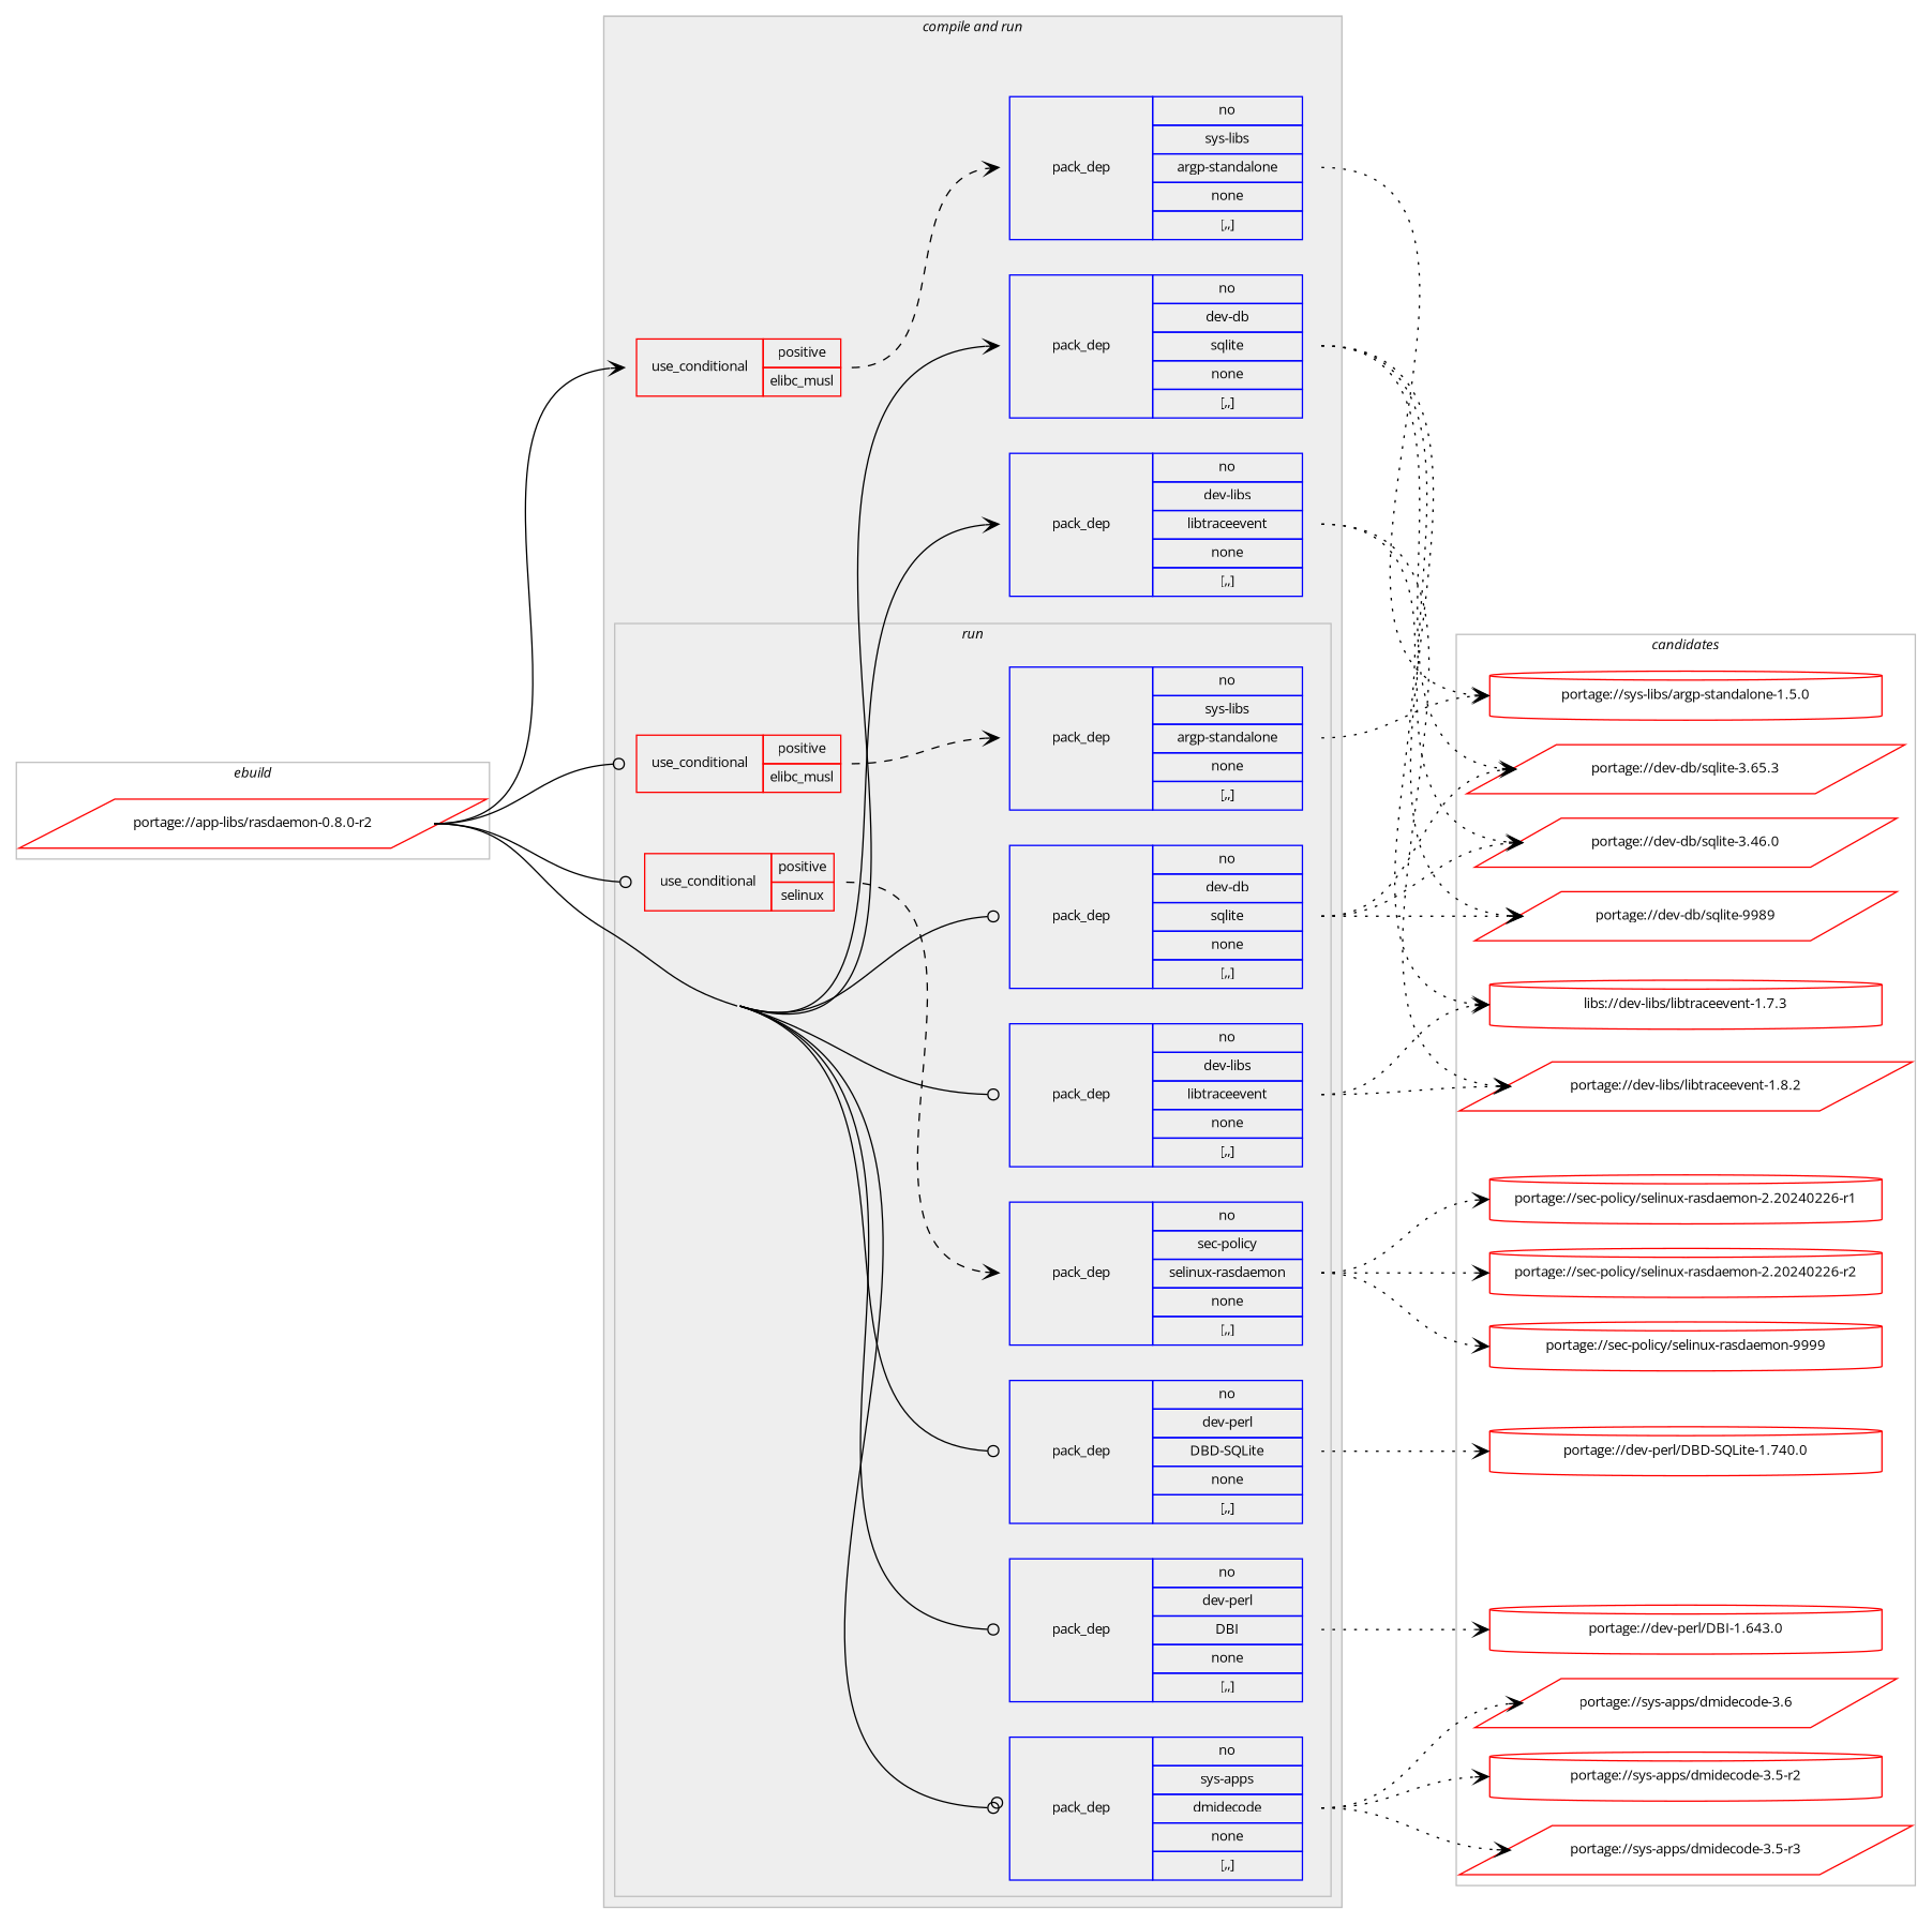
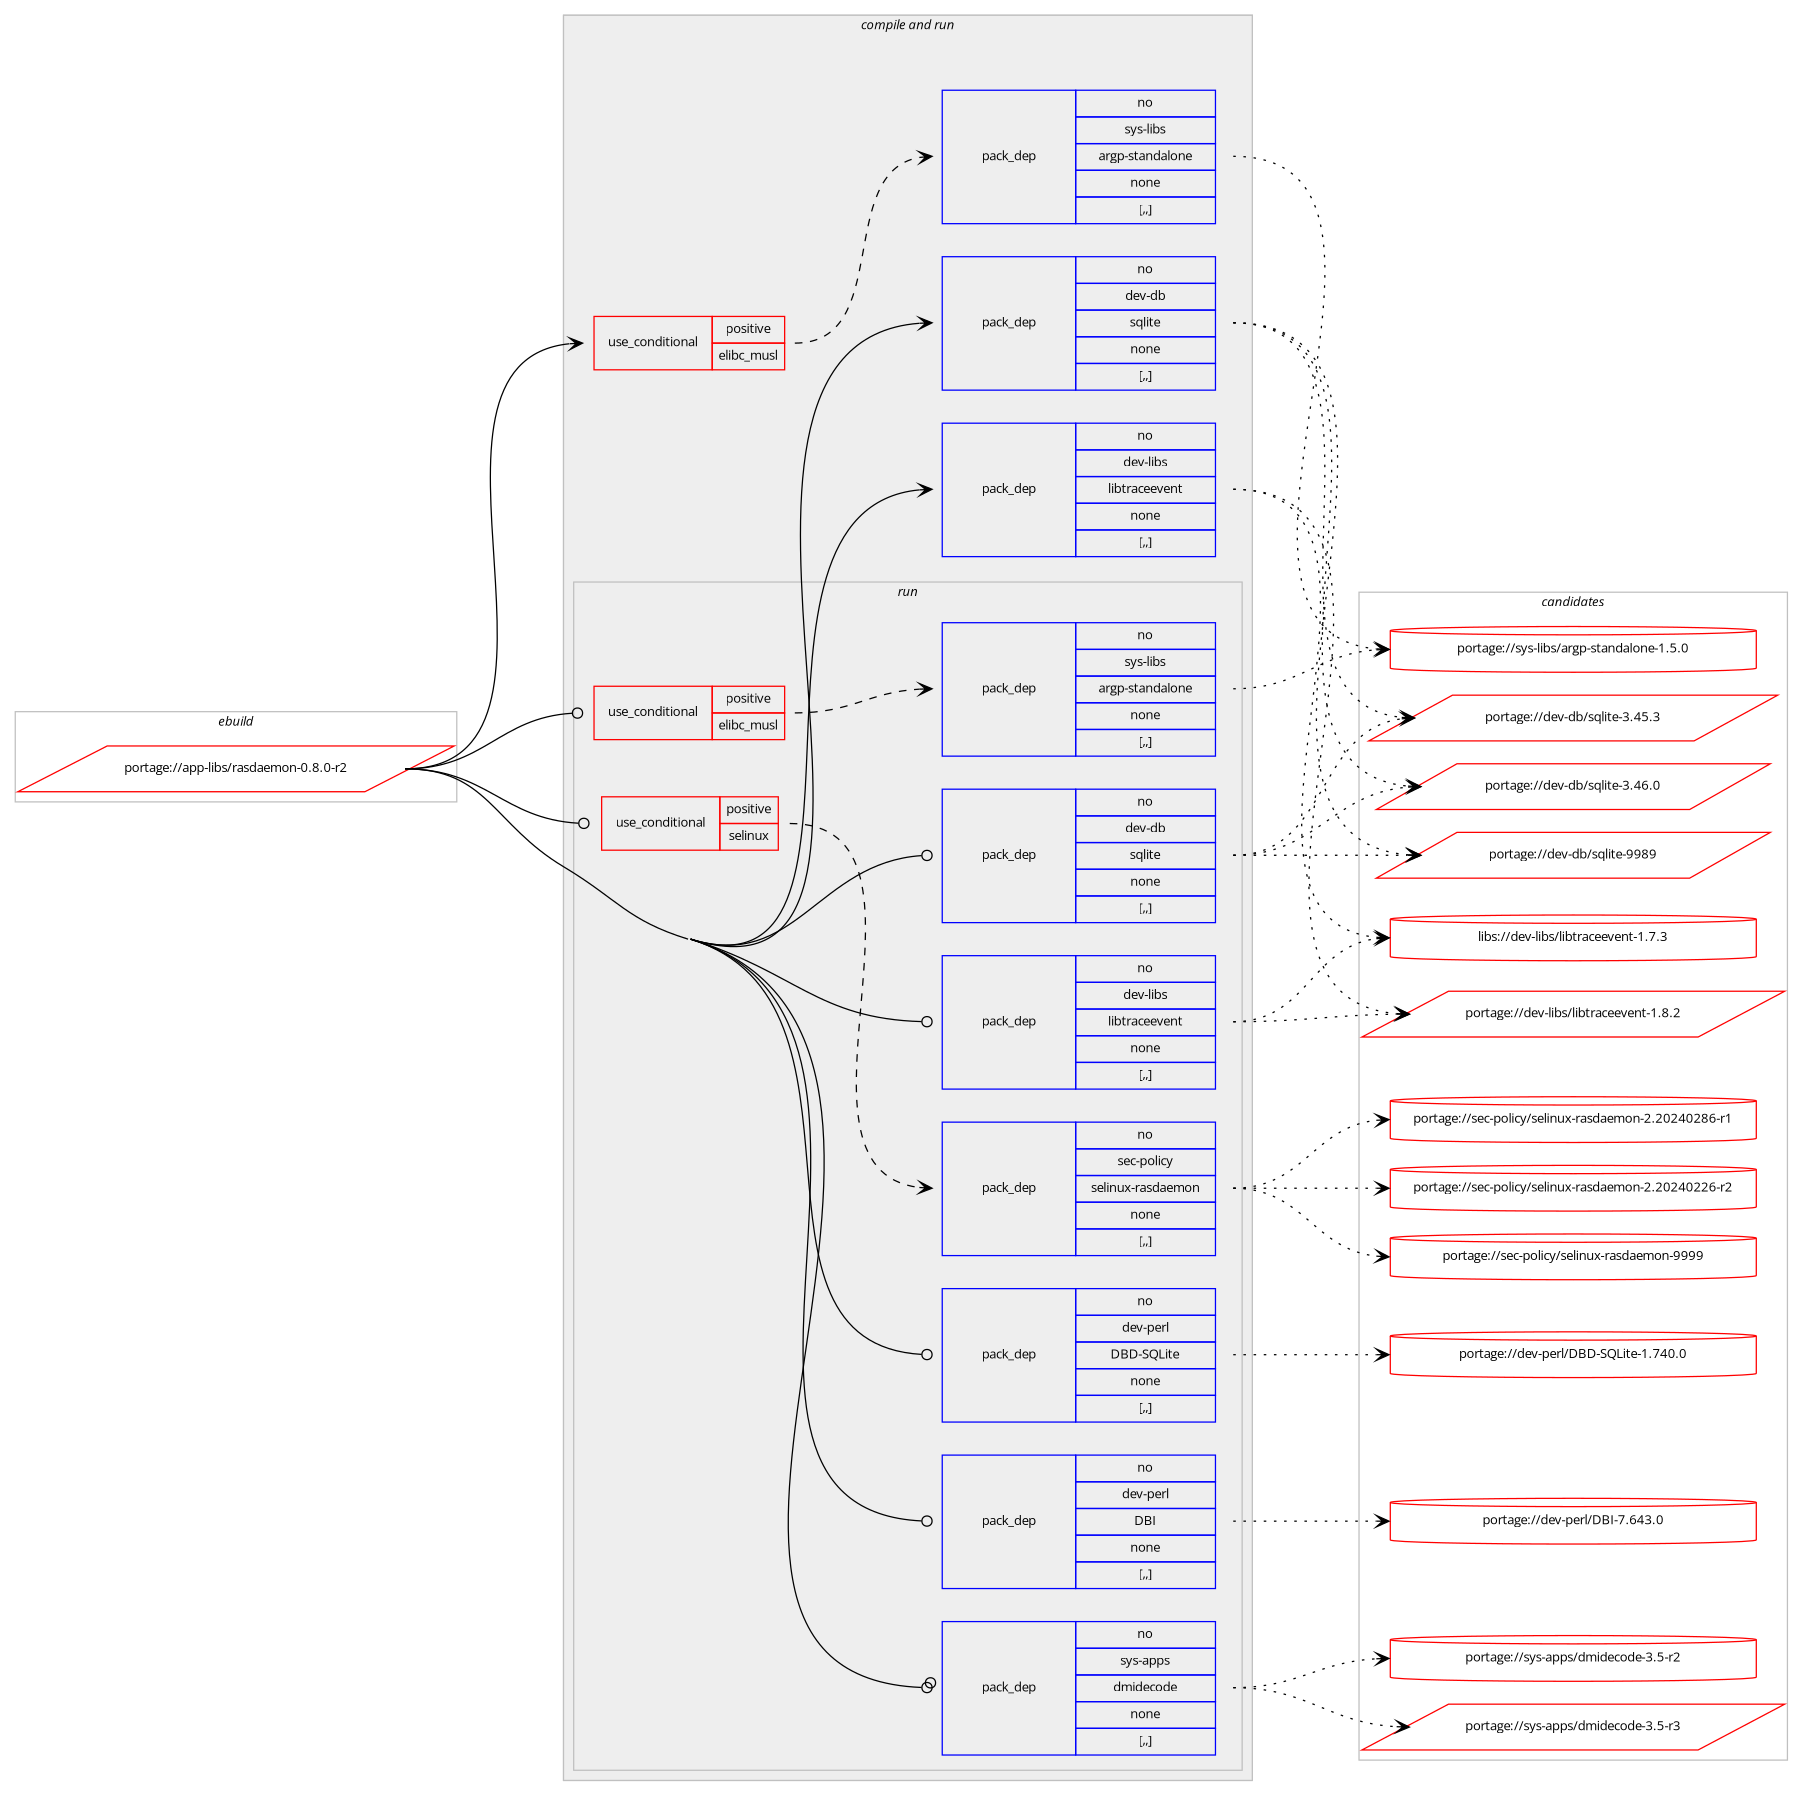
  digraph {
    compound=true
    concentrate=true
    fontname="Open Sans"
    fontsize=10
    newrank=true
    rankdir=LR
    ranksep=1.5
    node [color=red fontname="Open Sans" fontsize=10 shape=none]
    edge [arrowhead=vee fontname="Open Sans" headport=w style=dotted tailport=e weight=100]
    n1 [label="portage://app-libs/rasdaemon-0.8.0-r2" shape=parallelogram width=4]
    n2 [color=blue label=<<TABLE BORDER="0" CELLBORDER="1" CELLSPACING="0" CELLPADDING="4" WIDTH="220"><TR><TD ROWSPAN="6" CELLPADDING="30">pack_dep</TD></TR><TR><TD WIDTH="110">no</TD></TR><TR><TD>sys-libs</TD></TR><TR><TD>argp-standalone</TD></TR><TR><TD>none</TD></TR><TR><TD>[,,]</TD></TR></TABLE>>]
    n3 [label=<<TABLE BORDER="0" CELLBORDER="1" CELLSPACING="0" CELLPADDING="4"><TR><TD ROWSPAN="3" CELLPADDING="10">use_conditional</TD></TR><TR><TD>positive</TD></TR><TR><TD>elibc_musl</TD></TR></TABLE>>]
    n4 [color=blue label=<<TABLE BORDER="0" CELLBORDER="1" CELLSPACING="0" CELLPADDING="4" WIDTH="220"><TR><TD ROWSPAN="6" CELLPADDING="30">pack_dep</TD></TR><TR><TD WIDTH="110">no</TD></TR><TR><TD>dev-db</TD></TR><TR><TD>sqlite</TD></TR><TR><TD>none</TD></TR><TR><TD>[,,]</TD></TR></TABLE>>]
    n5 [color=blue label=<<TABLE BORDER="0" CELLBORDER="1" CELLSPACING="0" CELLPADDING="4" WIDTH="220"><TR><TD ROWSPAN="6" CELLPADDING="30">pack_dep</TD></TR><TR><TD WIDTH="110">no</TD></TR><TR><TD>dev-libs</TD></TR><TR><TD>libtraceevent</TD></TR><TR><TD>none</TD></TR><TR><TD>[,,]</TD></TR></TABLE>>]
    n6 [color=blue label=<<TABLE BORDER="0" CELLBORDER="1" CELLSPACING="0" CELLPADDING="4" WIDTH="220"><TR><TD ROWSPAN="6" CELLPADDING="30">pack_dep</TD></TR><TR><TD WIDTH="110">no</TD></TR><TR><TD>sys-libs</TD></TR><TR><TD>argp-standalone</TD></TR><TR><TD>none</TD></TR><TR><TD>[,,]</TD></TR></TABLE>>]
    n7 [label=<<TABLE BORDER="0" CELLBORDER="1" CELLSPACING="0" CELLPADDING="4"><TR><TD ROWSPAN="3" CELLPADDING="10">use_conditional</TD></TR><TR><TD>positive</TD></TR><TR><TD>elibc_musl</TD></TR></TABLE>>]
    n8 [color=blue label=<<TABLE BORDER="0" CELLBORDER="1" CELLSPACING="0" CELLPADDING="4" WIDTH="220"><TR><TD ROWSPAN="6" CELLPADDING="30">pack_dep</TD></TR><TR><TD WIDTH="110">no</TD></TR><TR><TD>sec-policy</TD></TR><TR><TD>selinux-rasdaemon</TD></TR><TR><TD>none</TD></TR><TR><TD>[,,]</TD></TR></TABLE>>]
    n9 [label=<<TABLE BORDER="0" CELLBORDER="1" CELLSPACING="0" CELLPADDING="4"><TR><TD ROWSPAN="3" CELLPADDING="10">use_conditional</TD></TR><TR><TD>positive</TD></TR><TR><TD>selinux</TD></TR></TABLE>>]
    n10 [color=blue label=<<TABLE BORDER="0" CELLBORDER="1" CELLSPACING="0" CELLPADDING="4" WIDTH="220"><TR><TD ROWSPAN="6" CELLPADDING="30">pack_dep</TD></TR><TR><TD WIDTH="110">no</TD></TR><TR><TD>dev-db</TD></TR><TR><TD>sqlite</TD></TR><TR><TD>none</TD></TR><TR><TD>[,,]</TD></TR></TABLE>>]
    n11 [color=blue label=<<TABLE BORDER="0" CELLBORDER="1" CELLSPACING="0" CELLPADDING="4" WIDTH="220"><TR><TD ROWSPAN="6" CELLPADDING="30">pack_dep</TD></TR><TR><TD WIDTH="110">no</TD></TR><TR><TD>dev-libs</TD></TR><TR><TD>libtraceevent</TD></TR><TR><TD>none</TD></TR><TR><TD>[,,]</TD></TR></TABLE>>]
    n12 [color=blue label=<<TABLE BORDER="0" CELLBORDER="1" CELLSPACING="0" CELLPADDING="4" WIDTH="220"><TR><TD ROWSPAN="6" CELLPADDING="30">pack_dep</TD></TR><TR><TD WIDTH="110">no</TD></TR><TR><TD>dev-perl</TD></TR><TR><TD>DBD-SQLite</TD></TR><TR><TD>none</TD></TR><TR><TD>[,,]</TD></TR></TABLE>>]
    n13 [color=blue label=<<TABLE BORDER="0" CELLBORDER="1" CELLSPACING="0" CELLPADDING="4" WIDTH="220"><TR><TD ROWSPAN="6" CELLPADDING="30">pack_dep</TD></TR><TR><TD WIDTH="110">no</TD></TR><TR><TD>dev-perl</TD></TR><TR><TD>DBI</TD></TR><TR><TD>none</TD></TR><TR><TD>[,,]</TD></TR></TABLE>>]
    n14 [color=blue label=<<TABLE BORDER="0" CELLBORDER="1" CELLSPACING="0" CELLPADDING="4" WIDTH="220"><TR><TD ROWSPAN="6" CELLPADDING="30">pack_dep</TD></TR><TR><TD WIDTH="110">no</TD></TR><TR><TD>sys-apps</TD></TR><TR><TD>dmidecode</TD></TR><TR><TD>none</TD></TR><TR><TD>[,,]</TD></TR></TABLE>>]
    n15 [label="portage://sys-libs/argp-standalone-1.5.0" shape=cylinder width=4]
-   n16 [label="portage://dev-db/sqlite-3.65.3" shape=parallelogram width=4]
+   n16 [label="portage://dev-db/sqlite-3.45.3" shape=parallelogram width=4]
    n17 [label="portage://dev-db/sqlite-3.46.0" shape=parallelogram width=4]
    n18 [label="portage://dev-db/sqlite-9989" shape=parallelogram width=4]
    n19 [label="libs://dev-libs/libtraceevent-1.7.3" shape=cylinder width=4]
    n20 [label="portage://dev-libs/libtraceevent-1.8.2" shape=parallelogram width=4]
-   n21 [label="portage://sec-policy/selinux-rasdaemon-2.20240226-r1" shape=cylinder width=4]
+   n21 [label="portage://sec-policy/selinux-rasdaemon-2.20240286-r1" shape=cylinder width=4]
    n22 [label="portage://sec-policy/selinux-rasdaemon-2.20240226-r2" shape=cylinder width=4]
    n23 [label="portage://sec-policy/selinux-rasdaemon-9999" shape=cylinder width=4]
    n24 [label="portage://dev-perl/DBD-SQLite-1.740.0" shape=cylinder width=4]
-   n25 [label="portage://dev-perl/DBI-1.643.0" shape=cylinder width=4]
+   n25 [label="portage://dev-perl/DBI-7.643.0" shape=cylinder width=4]
    n26 [label="portage://sys-apps/dmidecode-3.5-r2" shape=cylinder width=4]
    n27 [label="portage://sys-apps/dmidecode-3.5-r3" shape=parallelogram width=4]
-   n28 [label="portage://sys-apps/dmidecode-3.6" shape=parallelogram width=4]
    subgraph cluster_1 {
      color=gray
      label=<<i>ebuild</i>>
      rank=same
      n1
    }
    subgraph cluster_2 {
      color=gray
      label=<<i>dependencies</i>>
      subgraph cluster_3 {
        color=gray
        fillcolor="#eeeeee"
        label=<<i>compile</i>>
        style=filled
        subgraph sub_4 {
          color=gray
          fillcolor="#eeeeee"
          label=<<i>compile</i>>
          style=filled
          n3
          subgraph sub_5 {
            color=gray
            fillcolor="#eeeeee"
            label=<<i>compile</i>>
            style=filled
            n2
          }
        }
        subgraph sub_6 {
          color=gray
          fillcolor="#eeeeee"
          label=<<i>compile</i>>
          style=filled
          n4
        }
        subgraph sub_7 {
          color=gray
          fillcolor="#eeeeee"
          label=<<i>compile</i>>
          style=filled
          n5
        }
      }
      subgraph cluster_8 {
        color=gray
        fillcolor="#eeeeee"
        label=<<i>compile and run</i>>
        style=filled
      }
      subgraph cluster_9 {
        color=gray
        fillcolor="#eeeeee"
        label=<<i>run</i>>
        style=filled
        subgraph sub_10 {
          color=gray
          fillcolor="#eeeeee"
          label=<<i>run</i>>
          style=filled
          n7
          subgraph sub_11 {
            color=gray
            fillcolor="#eeeeee"
            label=<<i>run</i>>
            style=filled
            n6
          }
        }
        subgraph sub_12 {
          color=gray
          fillcolor="#eeeeee"
          label=<<i>run</i>>
          style=filled
          n9
          subgraph sub_13 {
            color=gray
            fillcolor="#eeeeee"
            label=<<i>run</i>>
            style=filled
            n8
          }
        }
        subgraph sub_14 {
          color=gray
          fillcolor="#eeeeee"
          label=<<i>run</i>>
          style=filled
          n10
        }
        subgraph sub_15 {
          color=gray
          fillcolor="#eeeeee"
          label=<<i>run</i>>
          style=filled
          n11
        }
        subgraph sub_16 {
          color=gray
          fillcolor="#eeeeee"
          label=<<i>run</i>>
          style=filled
          n12
        }
        subgraph sub_17 {
          color=gray
          fillcolor="#eeeeee"
          label=<<i>run</i>>
          style=filled
          n13
        }
        subgraph sub_18 {
          color=gray
          fillcolor="#eeeeee"
          label=<<i>run</i>>
          style=filled
          n14
        }
      }
    }
    subgraph cluster_19 {
      color=gray
      label=<<i>candidates</i>>
      rank=same
      subgraph sub_20 {
        color=black
        label=<<i>candidates</i>>
        nodesep=1
        rank=same
        n15
      }
      subgraph sub_21 {
        color=black
        label=<<i>candidates</i>>
        nodesep=1
        rank=same
        n16
        n17
        n18
      }
      subgraph sub_22 {
        color=black
        label=<<i>candidates</i>>
        nodesep=1
        rank=same
        n19
        n20
      }
      subgraph sub_23 {
        color=black
        label=<<i>candidates</i>>
        nodesep=1
        rank=same
        n15
      }
      subgraph sub_24 {
        color=black
        label=<<i>candidates</i>>
        nodesep=1
        rank=same
        n16
        n17
        n18
      }
      subgraph sub_25 {
        color=black
        label=<<i>candidates</i>>
        nodesep=1
        rank=same
        n21
        n22
        n23
      }
      subgraph sub_26 {
        color=black
        label=<<i>candidates</i>>
        nodesep=1
        rank=same
        n19
        n20
      }
      subgraph sub_27 {
        color=black
        label=<<i>candidates</i>>
        nodesep=1
        rank=same
        n24
      }
      subgraph sub_28 {
        color=black
        label=<<i>candidates</i>>
        nodesep=1
        rank=same
        n25
      }
      subgraph sub_29 {
        color=black
        label=<<i>candidates</i>>
        nodesep=1
        rank=same
        n26
        n27
-       n28
      }
    }
    n1 -> n3 [style=solid weight=20]
    n1 -> n4 [style=solid weight=20]
    n1 -> n5 [style=solid weight=20]
    n1 -> n7 [arrowhead=odot style=solid weight=20]
    n1 -> n9 [arrowhead=odot style=solid weight=20]
    n1 -> n10 [arrowhead=odot style=solid weight=20]
    n1 -> n11 [arrowhead=odot style=solid weight=20]
    n1 -> n12 [arrowhead=odot style=solid weight=20]
    n1 -> n13 [arrowhead=odot style=solid weight=20]
    n1 -> n14 [arrowhead=odot style=solid weight=20]
    n2 -> n15
    n3 -> n2 [style=dashed weight=20]
    n4 -> n16
    n4 -> n17
    n4 -> n18
    n5 -> n19
    n5 -> n20
    n6 -> n15
    n7 -> n6 [style=dashed weight=20]
    n8 -> n21
    n8 -> n22
    n8 -> n23
    n9 -> n8 [style=dashed weight=20]
    n10 -> n16
    n10 -> n17
    n10 -> n18
    n11 -> n19
    n11 -> n20
    n12 -> n24
    n13 -> n25
    n14 -> n26
    n14 -> n27
-   n14 -> n28
  }
